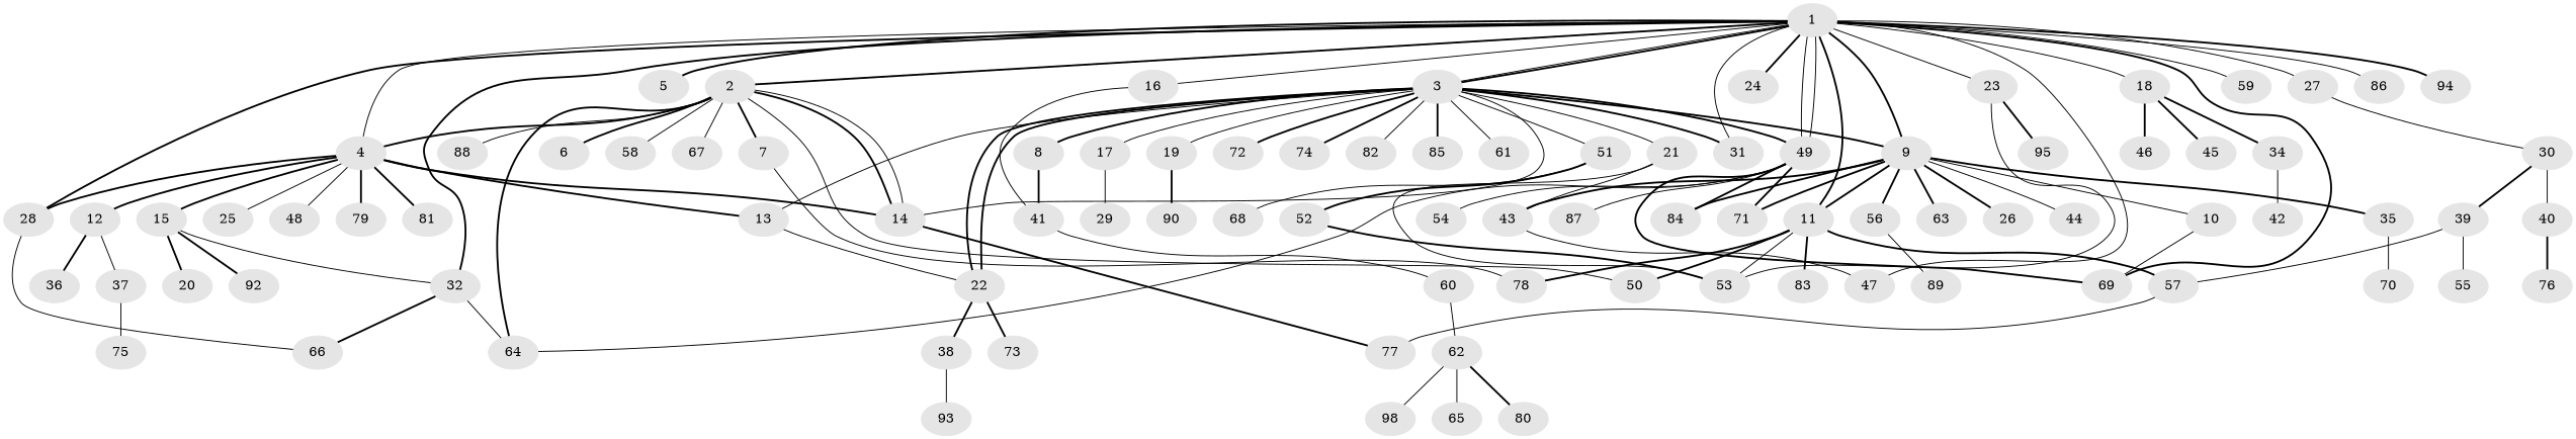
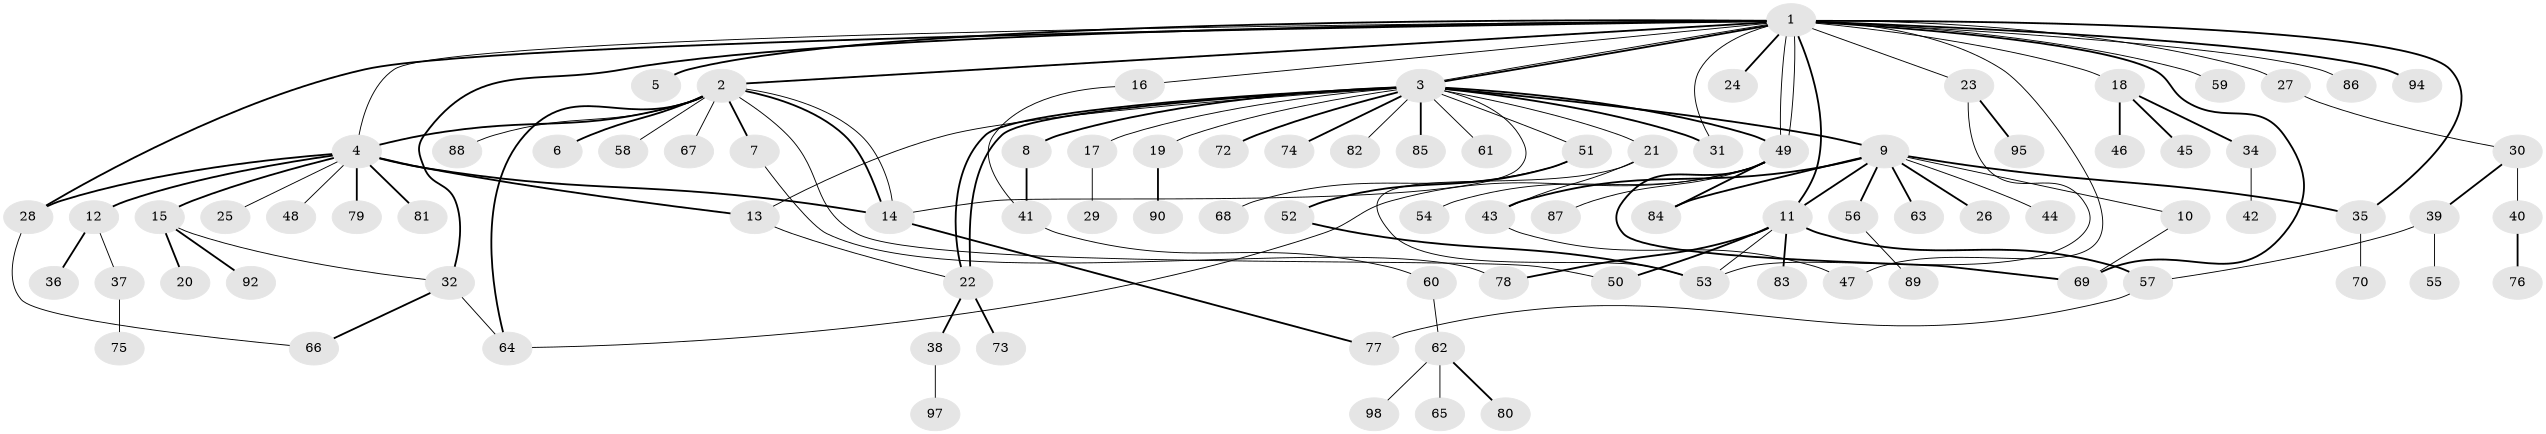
  graph {
    node [color=gray90 style=filled]
    edge [style=bold]
    1
    2
    3
    4
    5
    11
    16
    18
    23
    24
    27
    28
    31
    32
    35
    47
    49
    59
    69
    86
    94
    6
    7
    14
    50
    58
    64
    67
    88
    8
    9
    13
    17
    19
    21
    22
    51
    61
    72
    74
    82
    85
    12
    15
    25
    48
    79
    81
    78
    53
    57
    83
    41
    34
    45
    46
    95
    30
    66
    70
-   71
    84
    54
    87
    77
    10
    26
    43
    44
    56
    63
    29
    90
    38
    73
    52
    68
    36
    37
    20
    92
    60
    89
    75
    42
-   93
+   93 [label=97]
    39
    40
    55
    76
    62
    65
    80
    n94 [label=98]
    1 -- 2
    1 -- 3 [style=solid]
    1 -- 3
    1 -- 4 [style=solid]
    1 -- 5
    1 -- 11
    1 -- 16 [style=solid]
    1 -- 18 [style=solid]
    1 -- 23 [style=solid]
    1 -- 24
    1 -- 27 [style=solid]
    1 -- 28
    1 -- 31 [style=solid]
    1 -- 32
-   1 -- 9
+   1 -- 35
    1 -- 47 [style=solid]
    1 -- 49 [style=solid]
    1 -- 49 [style=solid]
    1 -- 59 [style=solid]
    1 -- 69
    1 -- 86 [style=solid]
    1 -- 94
    2 -- 4
    2 -- 6
    2 -- 7
    2 -- 14
    2 -- 14 [style=solid]
    2 -- 50 [style=solid]
    2 -- 58 [style=solid]
    2 -- 64
    2 -- 67 [style=solid]
    2 -- 88 [style=solid]
    3 -- 31
    3 -- 49
    3 -- 14 [style=solid]
    3 -- 8
    3 -- 9
    3 -- 13 [style=solid]
    3 -- 17 [style=solid]
    3 -- 19 [style=solid]
    3 -- 21 [style=solid]
    3 -- 22
    3 -- 22
    3 -- 51 [style=solid]
    3 -- 61 [style=solid]
    3 -- 72
    3 -- 74
    3 -- 82 [style=solid]
    3 -- 85
    4 -- 28
    4 -- 14
    4 -- 13
    4 -- 12
    4 -- 15
    4 -- 25 [style=solid]
    4 -- 48 [style=solid]
    4 -- 79
    4 -- 81
    11 -- 50
    11 -- 78
    11 -- 53 [style=solid]
    11 -- 57
    11 -- 83
    16 -- 41 [style=solid]
    18 -- 34
    18 -- 45
    18 -- 46
    23 -- 53 [style=solid]
    23 -- 95
    27 -- 30 [style=solid]
    28 -- 66 [style=solid]
    32 -- 64 [style=solid]
    32 -- 66
    35 -- 70 [style=solid]
    49 -- 69
    49 -- 64 [style=solid]
-   49 -- 71
    49 -- 84
    49 -- 54 [style=solid]
    49 -- 87 [style=solid]
    7 -- 78 [style=solid]
    14 -- 77
    8 -- 41
    9 -- 11
    9 -- 35
-   9 -- 71
    9 -- 84
    9 -- 10 [style=solid]
    9 -- 26
    9 -- 43
    9 -- 44 [style=solid]
    9 -- 56
    9 -- 63
    13 -- 22 [style=solid]
    17 -- 29 [style=solid]
    19 -- 90
    21 -- 53 [style=solid]
    21 -- 43 [style=solid]
    22 -- 38
    22 -- 73
    51 -- 52
    51 -- 68 [style=solid]
    12 -- 36
    12 -- 37 [style=solid]
    15 -- 32 [style=solid]
    15 -- 20
    15 -- 92
    57 -- 77 [style=solid]
    41 -- 60 [style=solid]
    34 -- 42 [style=solid]
    30 -- 39
    30 -- 40 [style=solid]
    10 -- 69 [style=solid]
    43 -- 47 [style=solid]
    56 -- 89 [style=solid]
    38 -- 93 [style=solid]
    52 -- 53
    37 -- 75 [style=solid]
    60 -- 62 [style=solid]
    39 -- 57 [style=solid]
    39 -- 55 [style=solid]
    40 -- 76
    62 -- 65 [style=solid]
    62 -- 80
    62 -- n94 [style=solid]
  }
